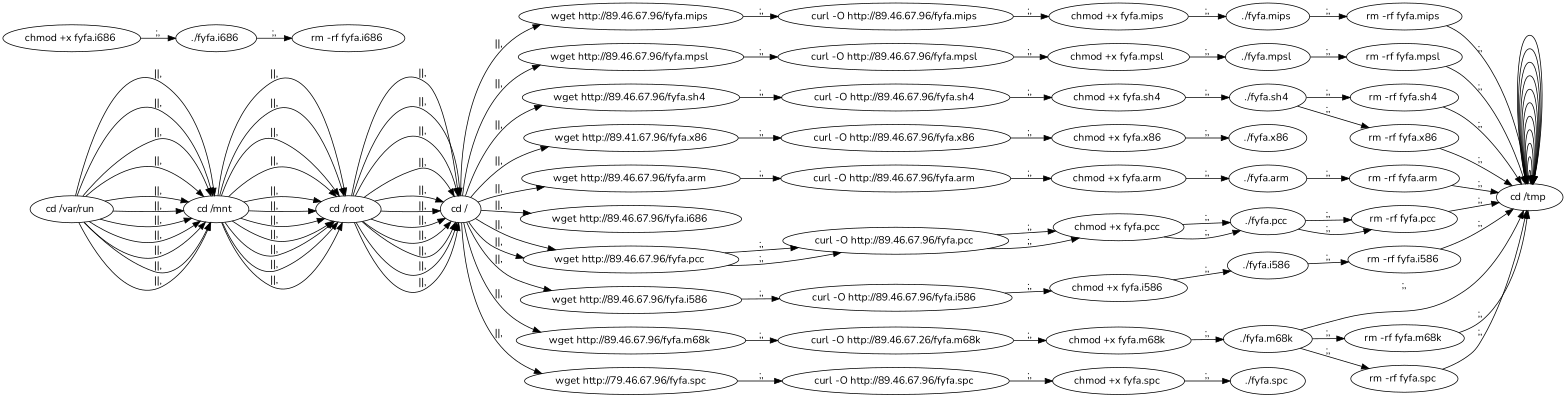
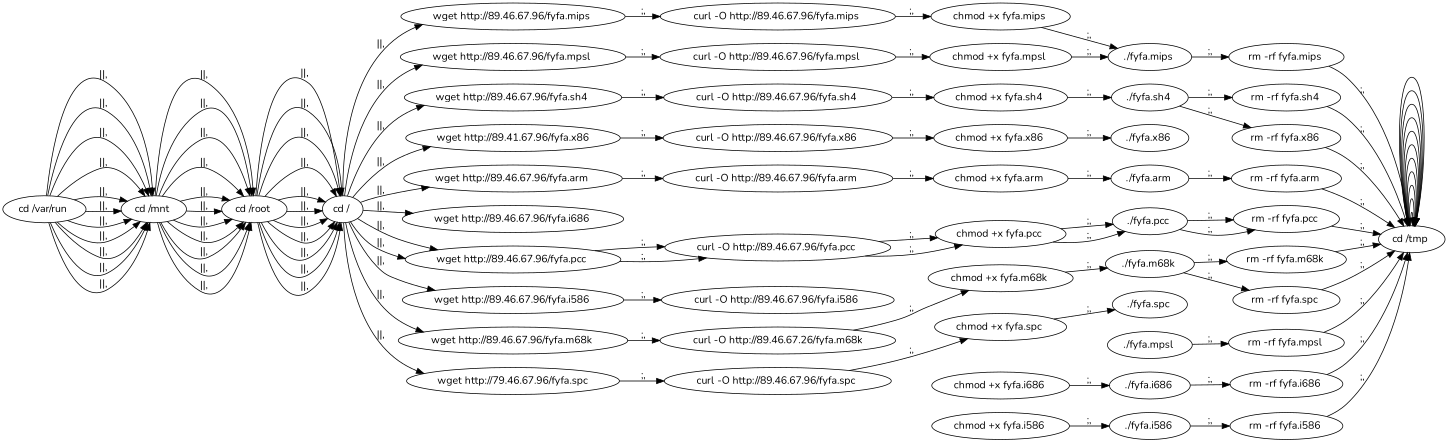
  digraph {
    fontname=Nunito
    rankdir=LR
    node [fontname=Nunito]
    edge [fontname=Nunito]
    n1 [label="cd /tmp "]
    n2 [label="cd /var/run "]
    n3 [label="cd /mnt "]
    n4 [label="cd /root "]
    n5 [label="cd / "]
    n6 [label="wget http://89.46.67.96/fyfa.mips "]
    n7 [label="wget http://89.46.67.96/fyfa.mpsl "]
    n8 [label="wget http://89.46.67.96/fyfa.sh4 "]
    n9 [label="wget http://89.41.67.96/fyfa.x86"]
    n10 [label="wget http://89.46.67.96/fyfa.arm "]
    n11 [label="wget http://89.46.67.96/fyfa.i686 "]
    n12 [label="wget http://89.46.67.96/fyfa.pcc "]
    n13 [label="wget http://89.46.67.96/fyfa.i586 "]
    n14 [label="wget http://89.46.67.96/fyfa.m68k "]
    n15 [label="wget http://79.46.67.96/fyfa.spc"]
    n16 [label="curl -O http://89.46.67.96/fyfa.mips "]
    n17 [label="curl -O http://89.46.67.96/fyfa.mpsl "]
    n18 [label="curl -O http://89.46.67.96/fyfa.sh4 "]
    n19 [label="curl -O http://89.46.67.96/fyfa.x86 "]
    n20 [label="curl -O http://89.46.67.96/fyfa.arm "]
    n21 [label="curl -O http://89.46.67.96/fyfa.pcc "]
    n22 [label="curl -O http://89.46.67.96/fyfa.i586 "]
    n23 [label="curl -O http://89.46.67.26/fyfa.m68k"]
    n24 [label="curl -O http://89.46.67.96/fyfa.spc "]
    n25 [label="chmod +x fyfa.mips "]
    n26 [label="./fyfa.mips "]
    n27 [label="rm -rf fyfa.mips "]
    n28 [label="chmod +x fyfa.mpsl "]
    n29 [label="./fyfa.mpsl "]
    n30 [label="rm -rf fyfa.mpsl "]
    n31 [label="chmod +x fyfa.sh4 "]
    n32 [label="./fyfa.sh4 "]
    n33 [label="rm -rf fyfa.sh4 "]
    n34 [label="rm -rf fyfa.x86 "]
    n35 [label="chmod +x fyfa.x86 "]
    n36 [label="./fyfa.x86 "]
    n37 [label="chmod +x fyfa.arm "]
    n38 [label="./fyfa.arm "]
    n39 [label="rm -rf fyfa.arm "]
    n40 [label="chmod +x fyfa.i686 "]
    n41 [label="./fyfa.i686 "]
    n42 [label="rm -rf fyfa.i686 "]
    n43 [label="chmod +x fyfa.pcc "]
    n44 [label="./fyfa.pcc "]
    n45 [label="rm -rf fyfa.pcc "]
    n46 [label="chmod +x fyfa.i586 "]
    n47 [label="./fyfa.i586 "]
    n48 [label="rm -rf fyfa.i586 "]
    n49 [label="chmod +x fyfa.m68k "]
    n50 [label="./fyfa.m68k "]
    n51 [label="rm -rf fyfa.m68k "]
    n52 [label="rm -rf fyfa.spc "]
    n53 [label="chmod +x fyfa.spc "]
    n54 [label="./fyfa.spc "]
    n1 -> n1
    n1 -> n1
    n1 -> n1
    n1 -> n1
    n1 -> n1
    n1 -> n1
    n1 -> n1
    n1 -> n1
    n1 -> n1
    n1 -> n1
    n1 -> n1
    n2 -> n3 [label="||,"]
    n2 -> n3 [label="||,"]
    n2 -> n3 [label="||,"]
    n2 -> n3 [label="||,"]
    n2 -> n3 [label="||,"]
    n2 -> n3 [label="||,"]
    n2 -> n3 [label="||,"]
    n2 -> n3 [label="||,"]
    n2 -> n3 [label="||,"]
    n2 -> n3 [label="||,"]
    n2 -> n3 [label="||,"]
    n3 -> n4 [label="||,"]
    n3 -> n4 [label="||,"]
    n3 -> n4 [label="||,"]
    n3 -> n4 [label="||,"]
    n3 -> n4 [label="||,"]
    n3 -> n4 [label="||,"]
    n3 -> n4 [label="||,"]
    n3 -> n4 [label="||,"]
    n3 -> n4 [label="||,"]
    n3 -> n4 [label="||,"]
    n3 -> n4 [label="||,"]
    n4 -> n5 [label="||,"]
    n4 -> n5 [label="||,"]
    n4 -> n5 [label="||,"]
    n4 -> n5 [label="||,"]
    n4 -> n5 [label="||,"]
    n4 -> n5 [label="||,"]
    n4 -> n5 [label="||,"]
    n4 -> n5 [label="||,"]
    n4 -> n5 [label="||,"]
    n4 -> n5 [label="||,"]
    n4 -> n5 [label="||,"]
    n5 -> n6 [label="||,"]
    n5 -> n7 [label="||,"]
    n5 -> n8 [label="||,"]
    n5 -> n9 [label="||,"]
    n5 -> n10 [label="||,"]
    n5 -> n11 [label="||,"]
    n5 -> n12 [label="||,"]
    n5 -> n12 [label="||,"]
    n5 -> n13 [label="||,"]
    n5 -> n14 [label="||,"]
    n5 -> n15 [label="||,"]
    n6 -> n16 [label=";,"]
    n7 -> n17 [label=";,"]
    n8 -> n18 [label=";,"]
    n9 -> n19 [label=";,"]
    n10 -> n20 [label=";,"]
    n12 -> n21 [label=";,"]
    n12 -> n21 [label=";,"]
    n13 -> n22 [label=";,"]
    n14 -> n23 [label=";,"]
    n15 -> n24 [label=";,"]
    n16 -> n25 [label=";,"]
    n17 -> n28 [label=";,"]
    n18 -> n31 [label=";,"]
    n19 -> n35 [label=";,"]
    n20 -> n37 [label=";,"]
    n21 -> n43 [label=";,"]
    n21 -> n43 [label=";,"]
-   n22 -> n46 [label=";,"]
    n23 -> n49 [label=";,"]
    n24 -> n53 [label=";,"]
    n25 -> n26 [label=";,"]
    n26 -> n27 [label=";,"]
    n27 -> n1 [label=";,"]
-   n28 -> n29 [label=";,"]
+   n28 -> n26 [label=";,"]
    n29 -> n30 [label=";,"]
    n30 -> n1 [label=";,"]
    n31 -> n32 [label=";,"]
    n32 -> n33 [label=";,"]
    n32 -> n34 [label=";,"]
    n33 -> n1 [label=";,"]
    n34 -> n1 [label=";,"]
    n35 -> n36 [label=";,"]
    n37 -> n38 [label=";,"]
    n38 -> n39 [label=";,"]
    n39 -> n1 [label=";,"]
    n40 -> n41 [label=";,"]
    n41 -> n42 [label=";,"]
-   n50 -> n1 [label=";,"]
+   n42 -> n1 [label=";,"]
    n43 -> n44 [label=";,"]
    n43 -> n44 [label=";,"]
    n44 -> n45 [label=";,"]
    n44 -> n45 [label=";,"]
    n45 -> n1 [label=";,"]
    n46 -> n47 [label=";,"]
    n47 -> n48 [label=";,"]
    n48 -> n1 [label=";,"]
    n49 -> n50 [label=";,"]
    n50 -> n51 [label=";,"]
    n50 -> n52 [label=";,"]
    n51 -> n1 [label=";,"]
    n52 -> n1 [label=";,"]
    n53 -> n54 [label=";,"]
  }
